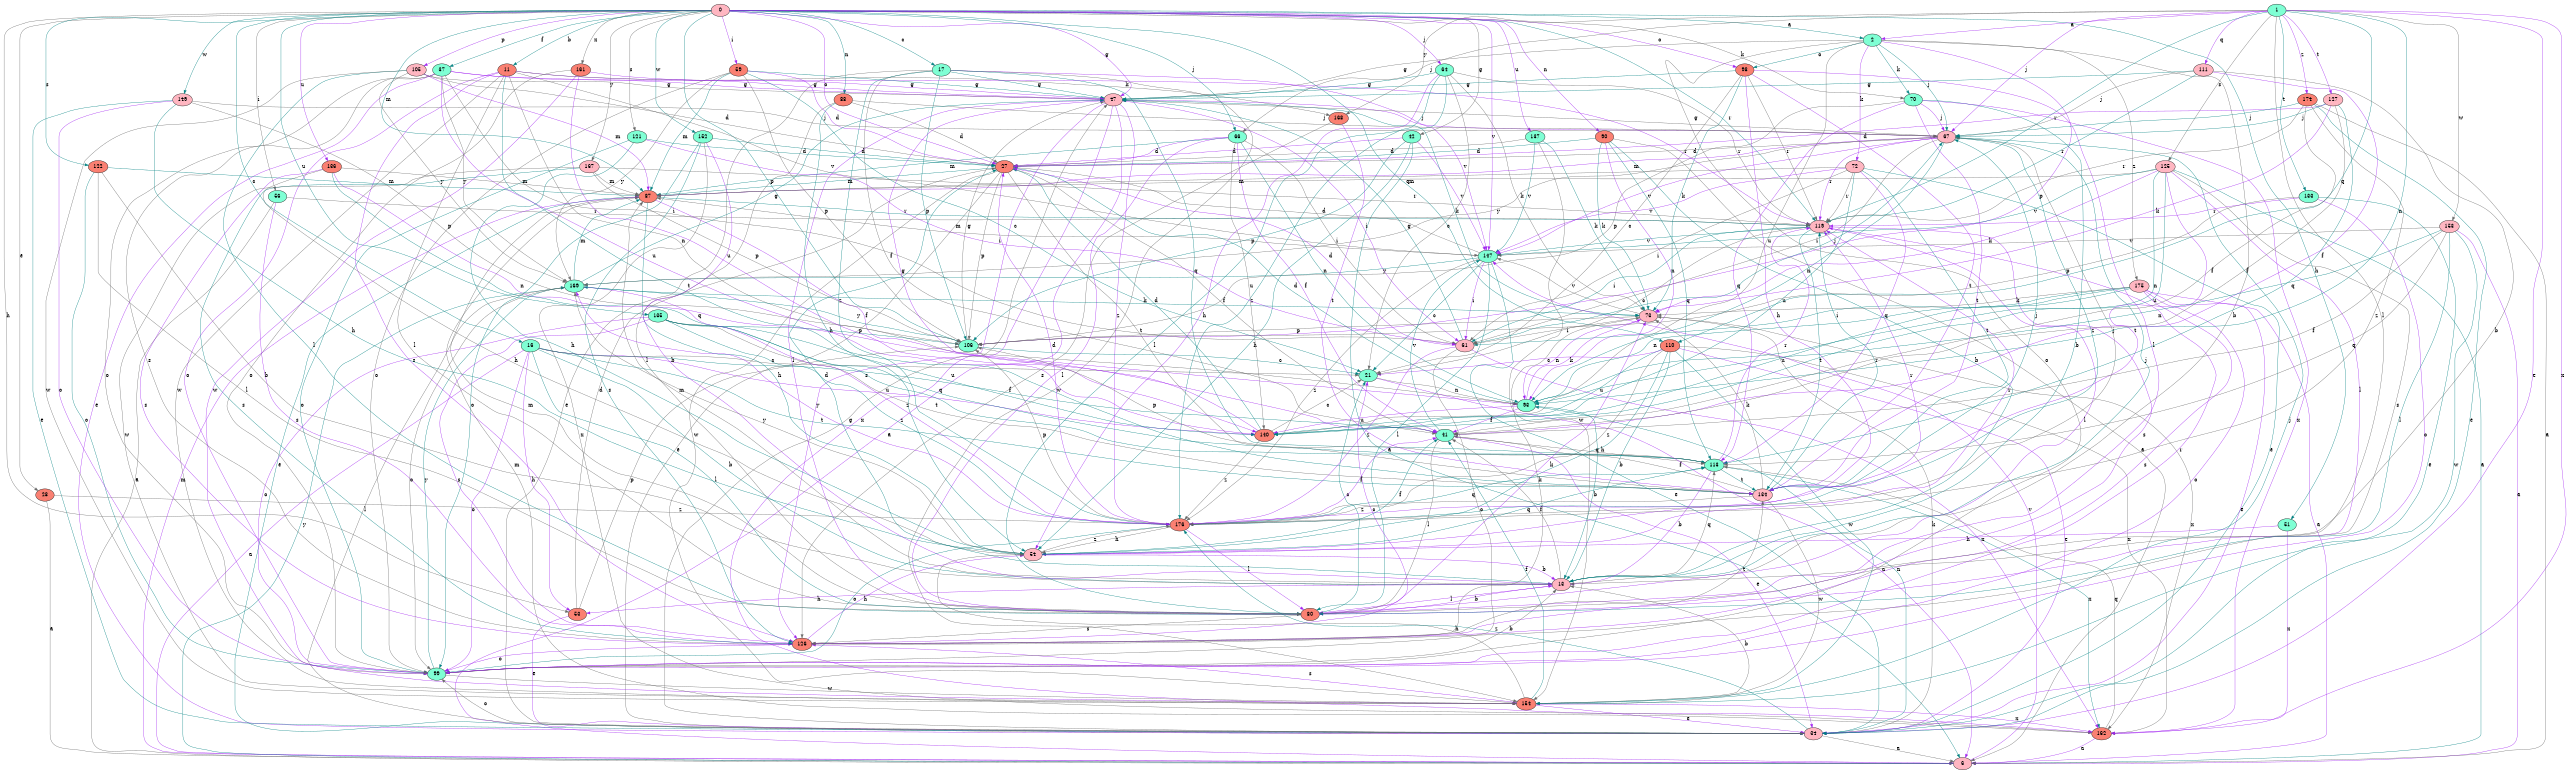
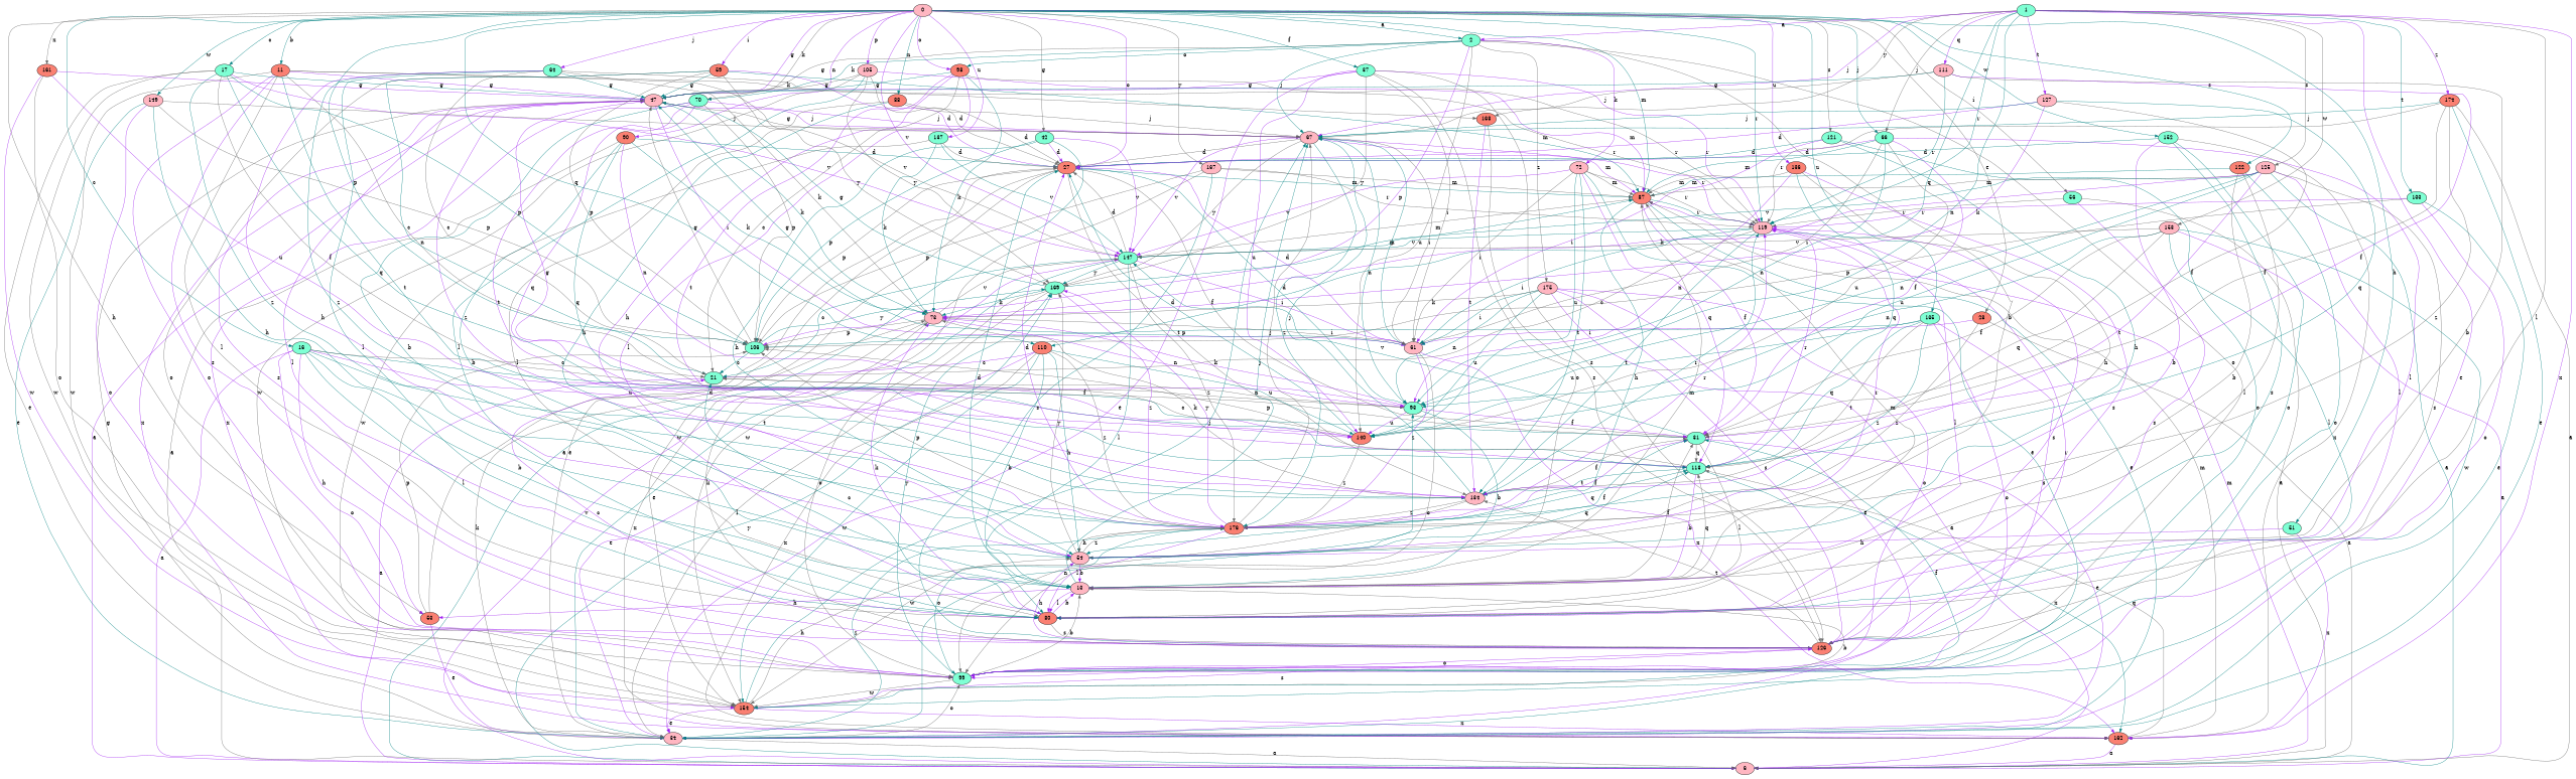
  strict digraph {
    node [fillcolor=aquamarine style=filled]
    edge [color=gray40]
    0 [fillcolor=lightpink]
    2
    11 [fillcolor=salmon]
    16
    17
    27 [fillcolor=salmon]
    28 [fillcolor=salmon]
    37
    42
    47 [fillcolor=lightpink]
    51
    53 [fillcolor=salmon]
    56
    59 [fillcolor=salmon]
    64
    66
    70
    87 [fillcolor=salmon]
    88 [fillcolor=salmon]
    90 [fillcolor=salmon]
    98 [fillcolor=salmon]
    105 [fillcolor=lightpink]
    106
    110 [fillcolor=salmon]
    119 [fillcolor=lightpink]
    121
    122 [fillcolor=salmon]
    135
    136 [fillcolor=salmon]
    137
    147
    149 [fillcolor=lightpink]
    152
    161 [fillcolor=salmon]
    167 [fillcolor=lightpink]
    67 [fillcolor=lightpink]
    13 [fillcolor=lightpink]
    72 [fillcolor=lightpink]
    99
    140 [fillcolor=salmon]
    175 [fillcolor=lightpink]
    80 [fillcolor=salmon]
    93
    168 [fillcolor=salmon]
    126 [fillcolor=salmon]
    134 [fillcolor=lightpink]
    154 [fillcolor=salmon]
    6 [fillcolor=lightpink]
-   41
+   41 [label=31]
    21
    34 [fillcolor=lightpink]
    113
    176 [fillcolor=salmon]
    61 [fillcolor=lightpink]
    169
    54 [fillcolor=lightpink]
    162 [fillcolor=salmon]
    73 [fillcolor=lightpink]
    1
    111 [fillcolor=lightpink]
    125 [fillcolor=lightpink]
    127 [fillcolor=lightpink]
    133
    153 [fillcolor=lightpink]
    174 [fillcolor=salmon]
    0 -> 2 [color=teal label=a]
    0 -> 11 [color=teal label=b]
    0 -> 16 [color=teal label=c]
    0 -> 17 [color=teal label=c]
    0 -> 27 [color=purple label=o]
    0 -> 28 [label=e]
    0 -> 37 [color=teal label=f]
    0 -> 42 [label=g]
    0 -> 47 [color=purple label=g]
    0 -> 51 [color=teal label=h]
    0 -> 53 [label=h]
    0 -> 56 [label=i]
    0 -> 59 [color=purple label=i]
    0 -> 64 [color=purple label=j]
    0 -> 66 [color=teal label=j]
    0 -> 70 [label=k]
    0 -> 87 [color=teal label=m]
    0 -> 88 [color=teal label=n]
    0 -> 90 [color=purple label=n]
    0 -> 98 [color=purple label=o]
    0 -> 105 [color=purple label=p]
    0 -> 106 [color=teal label=p]
    0 -> 110 [color=teal label=q]
    0 -> 119 [color=teal label=r]
    0 -> 121 [label=s]
    0 -> 122 [color=teal label=s]
    0 -> 135 [color=teal label=u]
    0 -> 136 [color=purple label=u]
    0 -> 137 [color=purple label=u]
    0 -> 147 [color=purple label=v]
    0 -> 149 [color=teal label=w]
    0 -> 152 [color=teal label=w]
    0 -> 161 [label=x]
    0 -> 167 [label=y]
    2 -> 47 [label=g]
    2 -> 70 [color=teal label=k]
    2 -> 98 [color=teal label=o]
    2 -> 106 [color=purple label=p]
    2 -> 67 [color=teal label=j]
    2 -> 13 [label=b]
    2 -> 72 [color=purple label=k]
    2 -> 99 [label=o]
    2 -> 140 [label=u]
    2 -> 175 [label=z]
    11 -> 47 [color=purple label=g]
    11 -> 147 [label=v]
    11 -> 99 [color=purple label=o]
    11 -> 80 [label=l]
    11 -> 93 [label=n]
    11 -> 168 [label=k]
    11 -> 126 [color=purple label=s]
    11 -> 134 [color=teal label=t]
    11 -> 154 [label=w]
    16 -> 53 [color=purple label=h]
    16 -> 13 [color=teal label=b]
    16 -> 99 [color=purple label=o]
    16 -> 140 [color=purple label=u]
    16 -> 80 [color=teal label=l]
    16 -> 134 [color=teal label=t]
    16 -> 6 [color=purple label=a]
    16 -> 41 [color=teal label=f]
    16 -> 21 [label=c]
    17 -> 47 [color=teal label=g]
    17 -> 106 [color=teal label=p]
    17 -> 147 [color=purple label=v]
    17 -> 154 [label=w]
    17 -> 41 [label=f]
    17 -> 34 [label=e]
    17 -> 113 [color=teal label=q]
    17 -> 176 [color=teal label=z]
    27 -> 87 [color=teal label=m]
    27 -> 106 [label=p]
    27 -> 134 [label=t]
    27 -> 154 [label=w]
    27 -> 41 [label=f]
    27 -> 34 [label=e]
    28 -> 6 [label=a]
    28 -> 176 [label=z]
+   28 -> 61 [color=purple label=i]
    37 -> 47 [color=purple label=g]
    37 -> 119 [color=purple label=r]
    37 -> 99 [label=o]
    37 -> 140 [color=purple label=u]
    37 -> 126 [label=s]
    37 -> 34 [color=purple label=e]
    37 -> 61 [label=i]
    37 -> 169 [label=y]
    42 -> 27 [color=purple label=d]
    42 -> 106 [color=teal label=p]
    42 -> 147 [color=purple label=v]
    42 -> 6 [color=teal label=a]
    42 -> 54 [color=teal label=h]
    47 -> 67 [color=purple label=j]
    47 -> 80 [color=purple label=l]
    47 -> 126 [color=purple label=s]
    47 -> 6 [color=purple label=a]
    47 -> 176 [color=purple label=z]
    47 -> 61 [color=purple label=i]
    47 -> 162 [color=purple label=x]
    47 -> 73 [color=teal label=k]
    51 -> 54 [color=purple label=h]
    51 -> 162 [color=purple label=x]
    53 -> 27 [label=d]
    53 -> 106 [label=p]
    53 -> 34 [color=purple label=e]
    56 -> 119 [label=r]
    56 -> 126 [color=purple label=s]
    56 -> 6 [label=a]
    59 -> 27 [color=purple label=d]
    59 -> 47 [color=teal label=g]
    59 -> 87 [color=teal label=m]
    59 -> 106 [label=p]
    59 -> 99 [label=o]
    59 -> 21 [color=teal label=c]
    59 -> 169 [label=y]
    64 -> 47 [color=teal label=g]
    64 -> 119 [label=r]
    64 -> 80 [color=teal label=l]
    64 -> 21 [label=c]
    64 -> 176 [color=teal label=z]
    64 -> 54 [color=purple label=h]
    64 -> 73 [label=k]
    66 -> 27 [color=purple label=d]
    66 -> 87 [color=teal label=m]
    66 -> 140 [label=u]
    66 -> 80 [color=purple label=l]
    66 -> 93 [color=teal label=n]
    66 -> 41 [color=purple label=f]
    66 -> 61 [label=i]
    70 -> 106 [label=p]
    70 -> 67 [color=purple label=j]
    70 -> 13 [color=teal label=b]
    70 -> 134 [color=purple label=t]
    70 -> 113 [color=purple label=q]
    70 -> 162 [color=purple label=x]
    87 -> 119 [color=teal label=r]
    87 -> 41 [color=purple label=f]
    87 -> 34 [color=teal label=e]
    87 -> 54 [color=teal label=h]
    88 -> 27 [label=d]
    88 -> 67 [label=j]
    88 -> 80 [label=l]
    88 -> 54 [color=teal label=h]
    90 -> 27 [color=teal label=d]
    90 -> 13 [color=teal label=b]
    90 -> 93 [color=purple label=n]
    90 -> 6 [label=a]
    90 -> 113 [color=teal label=q]
    90 -> 73 [color=teal label=k]
    98 -> 47 [color=teal label=g]
    98 -> 119 [label=r]
    98 -> 80 [color=purple label=l]
    98 -> 134 [color=purple label=t]
    98 -> 21 [label=c]
    98 -> 54 [color=purple label=h]
    98 -> 73 [color=teal label=k]
    105 -> 27 [label=d]
    105 -> 47 [label=g]
    105 -> 87 [color=purple label=m]
    105 -> 80 [color=teal label=l]
    105 -> 154 [label=w]
    105 -> 169 [label=y]
    106 -> 47 [label=g]
    106 -> 21 [color=teal label=c]
    106 -> 169 [color=teal label=y]
    110 -> 13 [color=teal label=b]
    110 -> 140 [color=teal label=u]
    110 -> 154 [color=teal label=w]
    110 -> 21 [color=purple label=c]
    110 -> 34 [color=purple label=e]
    110 -> 176 [label=z]
    110 -> 54 [color=teal label=h]
    110 -> 162 [label=x]
    119 -> 147 [color=teal label=v]
    119 -> 80 [color=purple label=l]
    119 -> 126 [color=purple label=s]
    119 -> 134 [color=teal label=t]
    119 -> 21 [label=c]
    119 -> 61 [color=teal label=i]
    121 -> 27 [color=teal label=d]
    121 -> 99 [color=teal label=o]
    121 -> 61 [color=purple label=i]
    121 -> 54 [color=teal label=h]
    122 -> 87 [color=teal label=m]
    122 -> 13 [label=b]
    122 -> 99 [color=teal label=o]
    122 -> 80 [label=l]
    135 -> 106 [color=teal label=p]
    135 -> 99 [color=purple label=o]
    135 -> 140 [color=teal label=u]
    135 -> 126 [color=purple label=s]
    135 -> 134 [label=t]
    135 -> 113 [color=teal label=q]
    135 -> 176 [color=teal label=z]
    136 -> 87 [label=m]
    136 -> 93 [color=purple label=n]
    136 -> 126 [color=purple label=s]
    136 -> 113 [color=teal label=q]
    136 -> 54 [label=h]
    137 -> 27 [label=d]
    137 -> 147 [color=teal label=v]
    137 -> 154 [label=w]
    137 -> 73 [color=teal label=k]
    147 -> 27 [label=d]
    147 -> 87 [label=m]
    147 -> 80 [color=teal label=l]
    147 -> 21 [color=teal label=c]
    147 -> 34 [color=teal label=e]
    147 -> 176 [label=z]
    147 -> 61 [color=purple label=i]
    147 -> 169 [color=teal label=y]
    149 -> 106 [label=p]
    149 -> 67 [label=j]
    149 -> 99 [color=purple label=o]
    149 -> 34 [color=teal label=e]
    149 -> 54 [color=teal label=h]
    152 -> 27 [color=teal label=d]
    152 -> 13 [color=purple label=b]
    152 -> 99 [color=teal label=o]
    152 -> 126 [color=teal label=s]
    152 -> 162 [label=x]
    161 -> 47 [color=purple label=g]
    161 -> 99 [label=o]
    161 -> 140 [color=purple label=u]
    161 -> 154 [color=purple label=w]
    167 -> 87 [label=m]
    167 -> 106 [label=p]
    167 -> 119 [label=r]
    167 -> 126 [color=teal label=s]
    167 -> 154 [label=w]
    67 -> 27 [label=d]
    67 -> 47 [label=g]
    67 -> 87 [color=purple label=m]
    67 -> 119 [color=purple label=r]
    67 -> 147 [color=purple label=v]
    67 -> 93 [color=teal label=n]
    67 -> 176 [color=teal label=z]
    67 -> 61 [label=i]
    67 -> 169 [label=y]
    13 -> 27 [color=teal label=d]
    13 -> 53 [color=purple label=h]
    13 -> 87 [label=m]
    13 -> 67 [color=teal label=j]
    13 -> 80 [color=purple label=l]
    13 -> 41 [label=f]
    13 -> 113 [label=q]
    72 -> 87 [label=m]
    72 -> 119 [label=r]
    72 -> 147 [color=purple label=v]
    72 -> 140 [color=teal label=u]
    72 -> 134 [color=teal label=t]
    72 -> 34 [color=teal label=e]
    72 -> 113 [color=purple label=q]
    72 -> 61 [label=i]
    99 -> 119 [color=purple label=r]
    99 -> 13 [label=b]
    99 -> 154 [label=w]
    99 -> 169 [color=teal label=y]
    140 -> 27 [color=teal label=d]
    140 -> 47 [color=purple label=g]
    140 -> 21 [label=c]
    140 -> 176 [label=z]
    175 -> 99 [color=purple label=o]
    175 -> 140 [color=teal label=u]
    175 -> 93 [color=teal label=n]
    175 -> 126 [color=purple label=s]
    175 -> 6 [color=purple label=a]
    175 -> 34 [color=purple label=e]
    175 -> 61 [color=teal label=i]
    175 -> 73 [label=k]
    80 -> 87 [label=m]
    80 -> 13 [color=purple label=b]
    80 -> 126 [label=s]
    80 -> 21 [color=teal label=c]
    80 -> 73 [color=purple label=k]
    93 -> 27 [color=teal label=d]
    93 -> 13 [color=teal label=b]
    93 -> 140 [color=purple label=u]
    93 -> 41 [color=purple label=f]
    93 -> 73 [color=purple label=k]
    168 -> 126 [label=s]
    168 -> 134 [color=purple label=t]
    126 -> 99 [color=purple label=o]
    126 -> 134 [label=t]
    126 -> 21 [color=purple label=c]
    126 -> 54 [color=purple label=h]
    126 -> 73 [label=k]
    134 -> 119 [color=teal label=r]
    134 -> 67 [color=teal label=j]
    134 -> 154 [label=w]
    134 -> 41 [label=f]
    134 -> 176 [label=z]
    134 -> 73 [label=k]
    154 -> 67 [color=teal label=j]
    154 -> 13 [label=b]
    154 -> 126 [color=purple label=s]
    154 -> 41 [color=teal label=f]
    154 -> 34 [color=purple label=e]
    154 -> 54 [label=h]
    154 -> 162 [color=purple label=x]
    6 -> 87 [color=purple label=m]
    6 -> 147 [color=purple label=v]
    6 -> 169 [color=teal label=y]
    41 -> 147 [color=teal label=v]
    41 -> 80 [label=l]
    41 -> 34 [color=purple label=e]
    41 -> 113 [label=q]
    21 -> 93 [label=n]
    21 -> 6 [color=purple label=a]
    34 -> 47 [label=g]
    34 -> 99 [label=o]
    34 -> 93 [color=teal label=n]
    34 -> 6 [label=a]
    34 -> 176 [color=teal label=z]
    34 -> 73 [label=k]
    113 -> 106 [label=p]
    113 -> 119 [color=purple label=r]
    113 -> 13 [color=purple label=b]
    113 -> 134 [color=teal label=t]
    113 -> 162 [color=teal label=x]
    176 -> 27 [color=purple label=d]
    176 -> 106 [label=p]
    176 -> 119 [color=purple label=r]
    176 -> 67 [label=j]
    176 -> 99 [color=teal label=o]
    176 -> 80 [color=purple label=l]
    176 -> 41 [color=purple label=f]
    176 -> 113 [color=teal label=q]
    176 -> 169 [color=purple label=y]
    176 -> 54 [label=h]
    61 -> 27 [color=purple label=d]
    61 -> 47 [color=teal label=g]
    61 -> 67 [color=teal label=j]
    61 -> 99 [label=o]
    61 -> 176 [color=purple label=z]
    61 -> 162 [color=purple label=x]
    169 -> 47 [color=teal label=g]
    169 -> 87 [color=teal label=m]
    169 -> 99 [label=o]
    169 -> 34 [label=l]
    169 -> 176 [color=purple label=z]
    169 -> 73 [color=teal label=k]
    54 -> 119 [color=purple label=r]
    54 -> 13 [color=purple label=b]
    54 -> 41 [color=teal label=f]
    54 -> 113 [color=teal label=q]
    54 -> 176 [label=z]
    54 -> 169 [label=y]
    162 -> 87 [label=m]
    162 -> 6 [color=purple label=a]
    162 -> 113 [label=q]
    73 -> 106 [label=p]
    73 -> 147 [label=v]
    73 -> 93 [color=purple label=n]
    73 -> 61 [label=i]
    73 -> 162 [label=x]
    1 -> 2 [color=purple label=a]
    1 -> 66 [label=j]
    1 -> 110 [color=teal label=q]
    1 -> 119 [color=teal label=r]
    1 -> 67 [color=purple label=j]
    1 -> 80 [label=l]
    1 -> 93 [color=teal label=n]
    1 -> 168 [label=y]
    1 -> 34 [color=purple label=e]
    1 -> 162 [color=purple label=x]
    1 -> 111 [color=purple label=q]
    1 -> 125 [label=s]
    1 -> 127 [color=purple label=t]
    1 -> 133 [color=teal label=t]
    1 -> 153 [label=w]
    1 -> 174 [color=purple label=z]
    111 -> 47 [color=teal label=g]
    111 -> 119 [color=teal label=r]
    111 -> 67 [label=j]
    111 -> 13 [label=b]
    111 -> 41 [color=purple label=f]
    125 -> 87 [label=m]
    125 -> 147 [color=teal label=v]
    125 -> 140 [color=teal label=u]
    125 -> 80 [color=purple label=l]
    125 -> 93 [color=teal label=n]
    125 -> 126 [label=s]
    125 -> 134 [color=purple label=t]
    125 -> 6 [color=teal label=a]
    125 -> 73 [color=purple label=k]
    127 -> 27 [color=purple label=d]
    127 -> 67 [color=teal label=j]
    127 -> 41 [label=f]
    127 -> 113 [color=teal label=q]
    127 -> 73 [color=purple label=k]
    133 -> 106 [label=p]
    133 -> 119 [color=purple label=r]
    133 -> 99 [color=purple label=o]
    133 -> 34 [color=teal label=e]
    153 -> 147 [label=v]
    153 -> 80 [color=teal label=l]
    153 -> 93 [color=teal label=n]
    153 -> 154 [color=teal label=w]
    153 -> 6 [color=purple label=a]
    153 -> 41 [label=f]
    153 -> 113 [label=q]
    174 -> 119 [label=r]
    174 -> 67 [color=teal label=j]
    174 -> 6 [label=a]
    174 -> 41 [label=f]
    174 -> 34 [color=teal label=e]
    174 -> 176 [label=z]
  }
